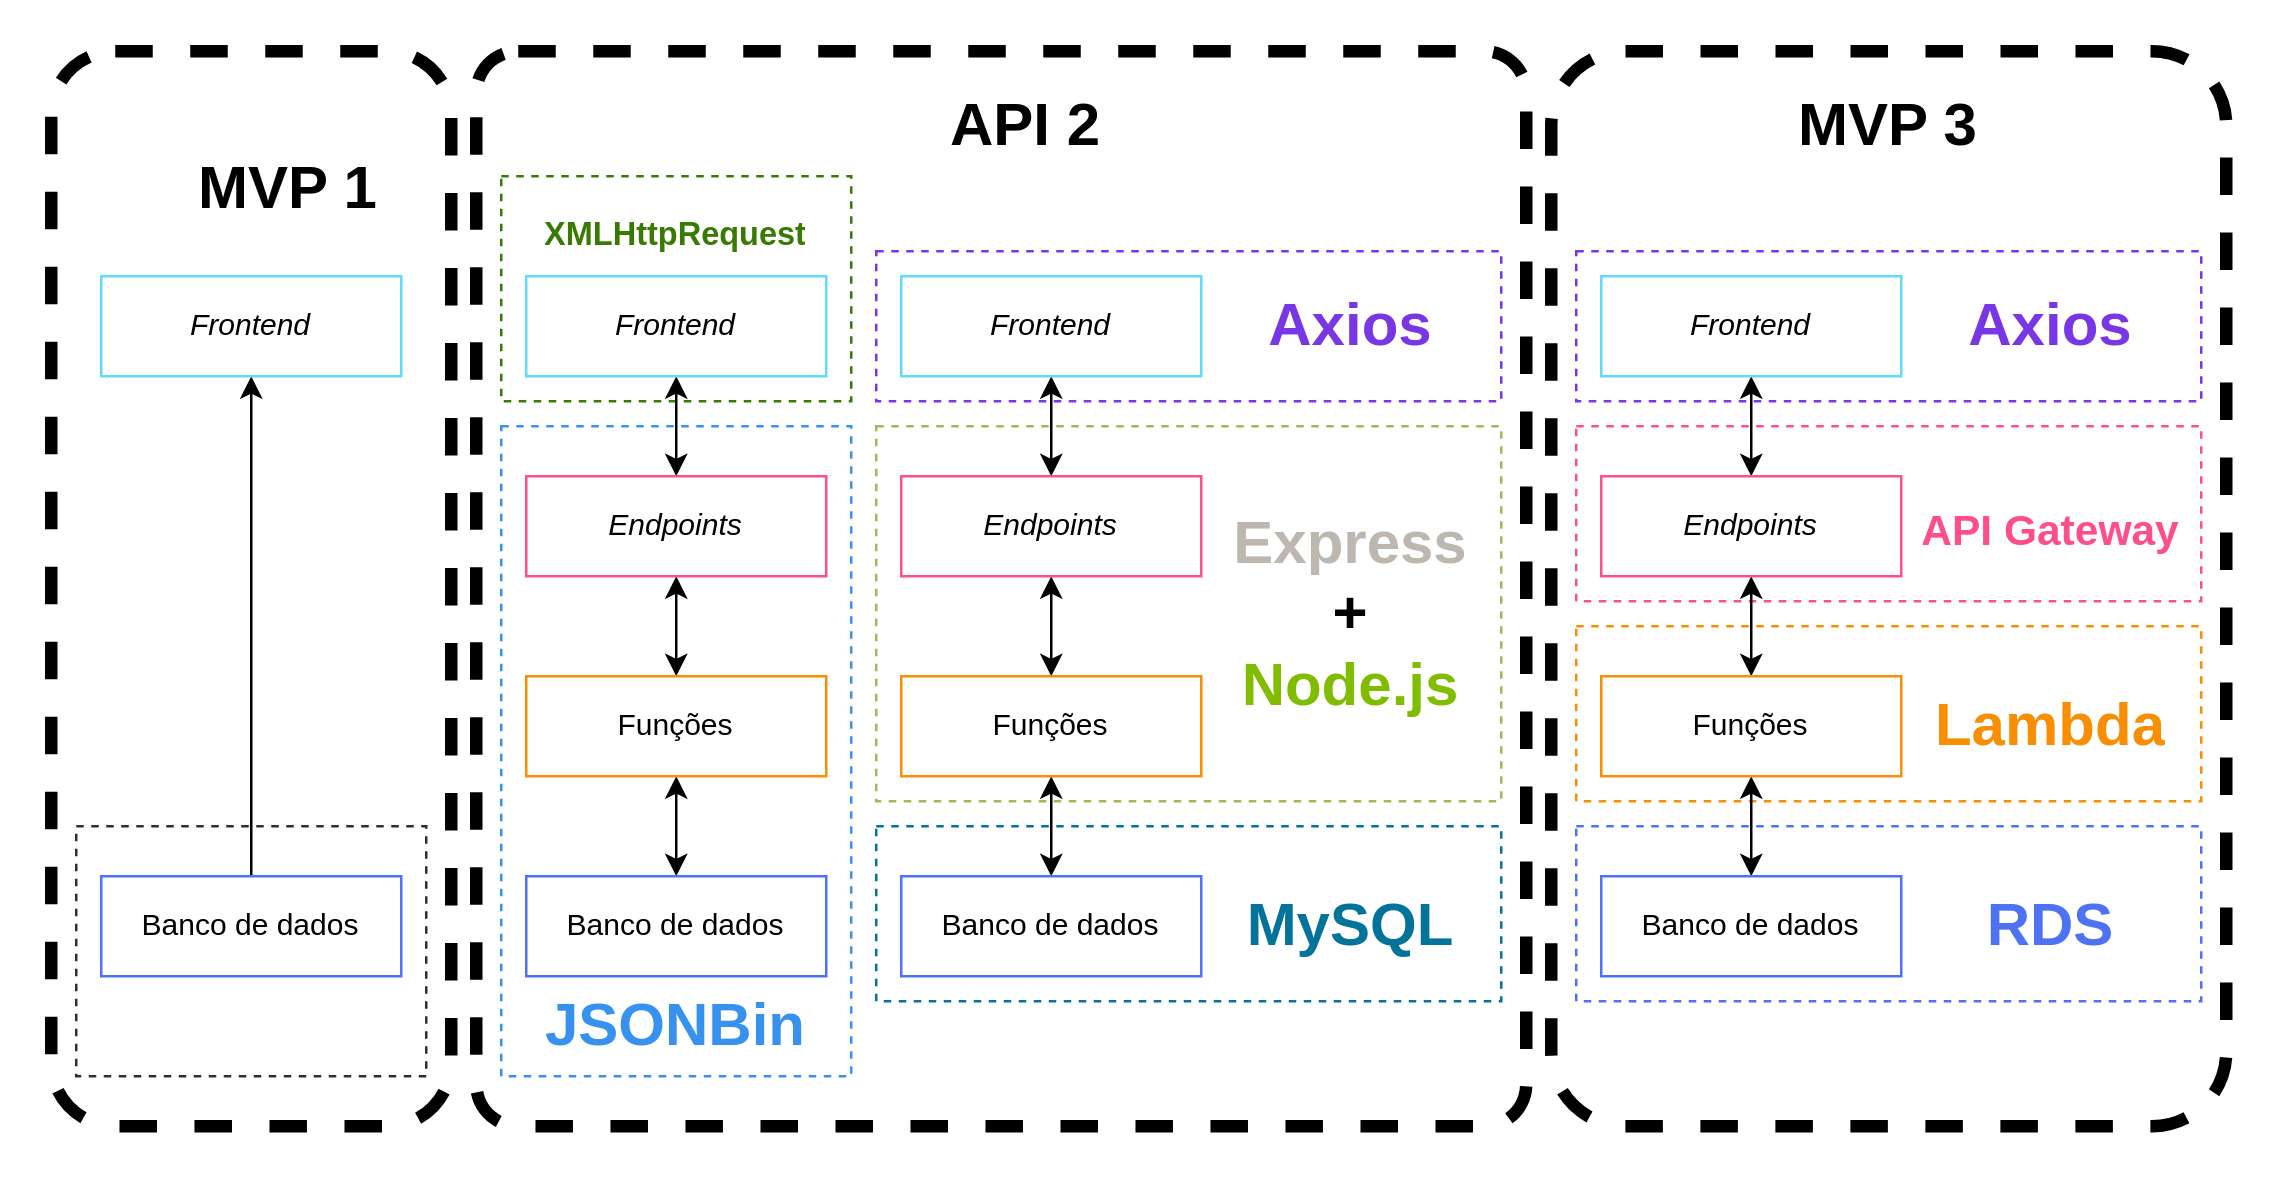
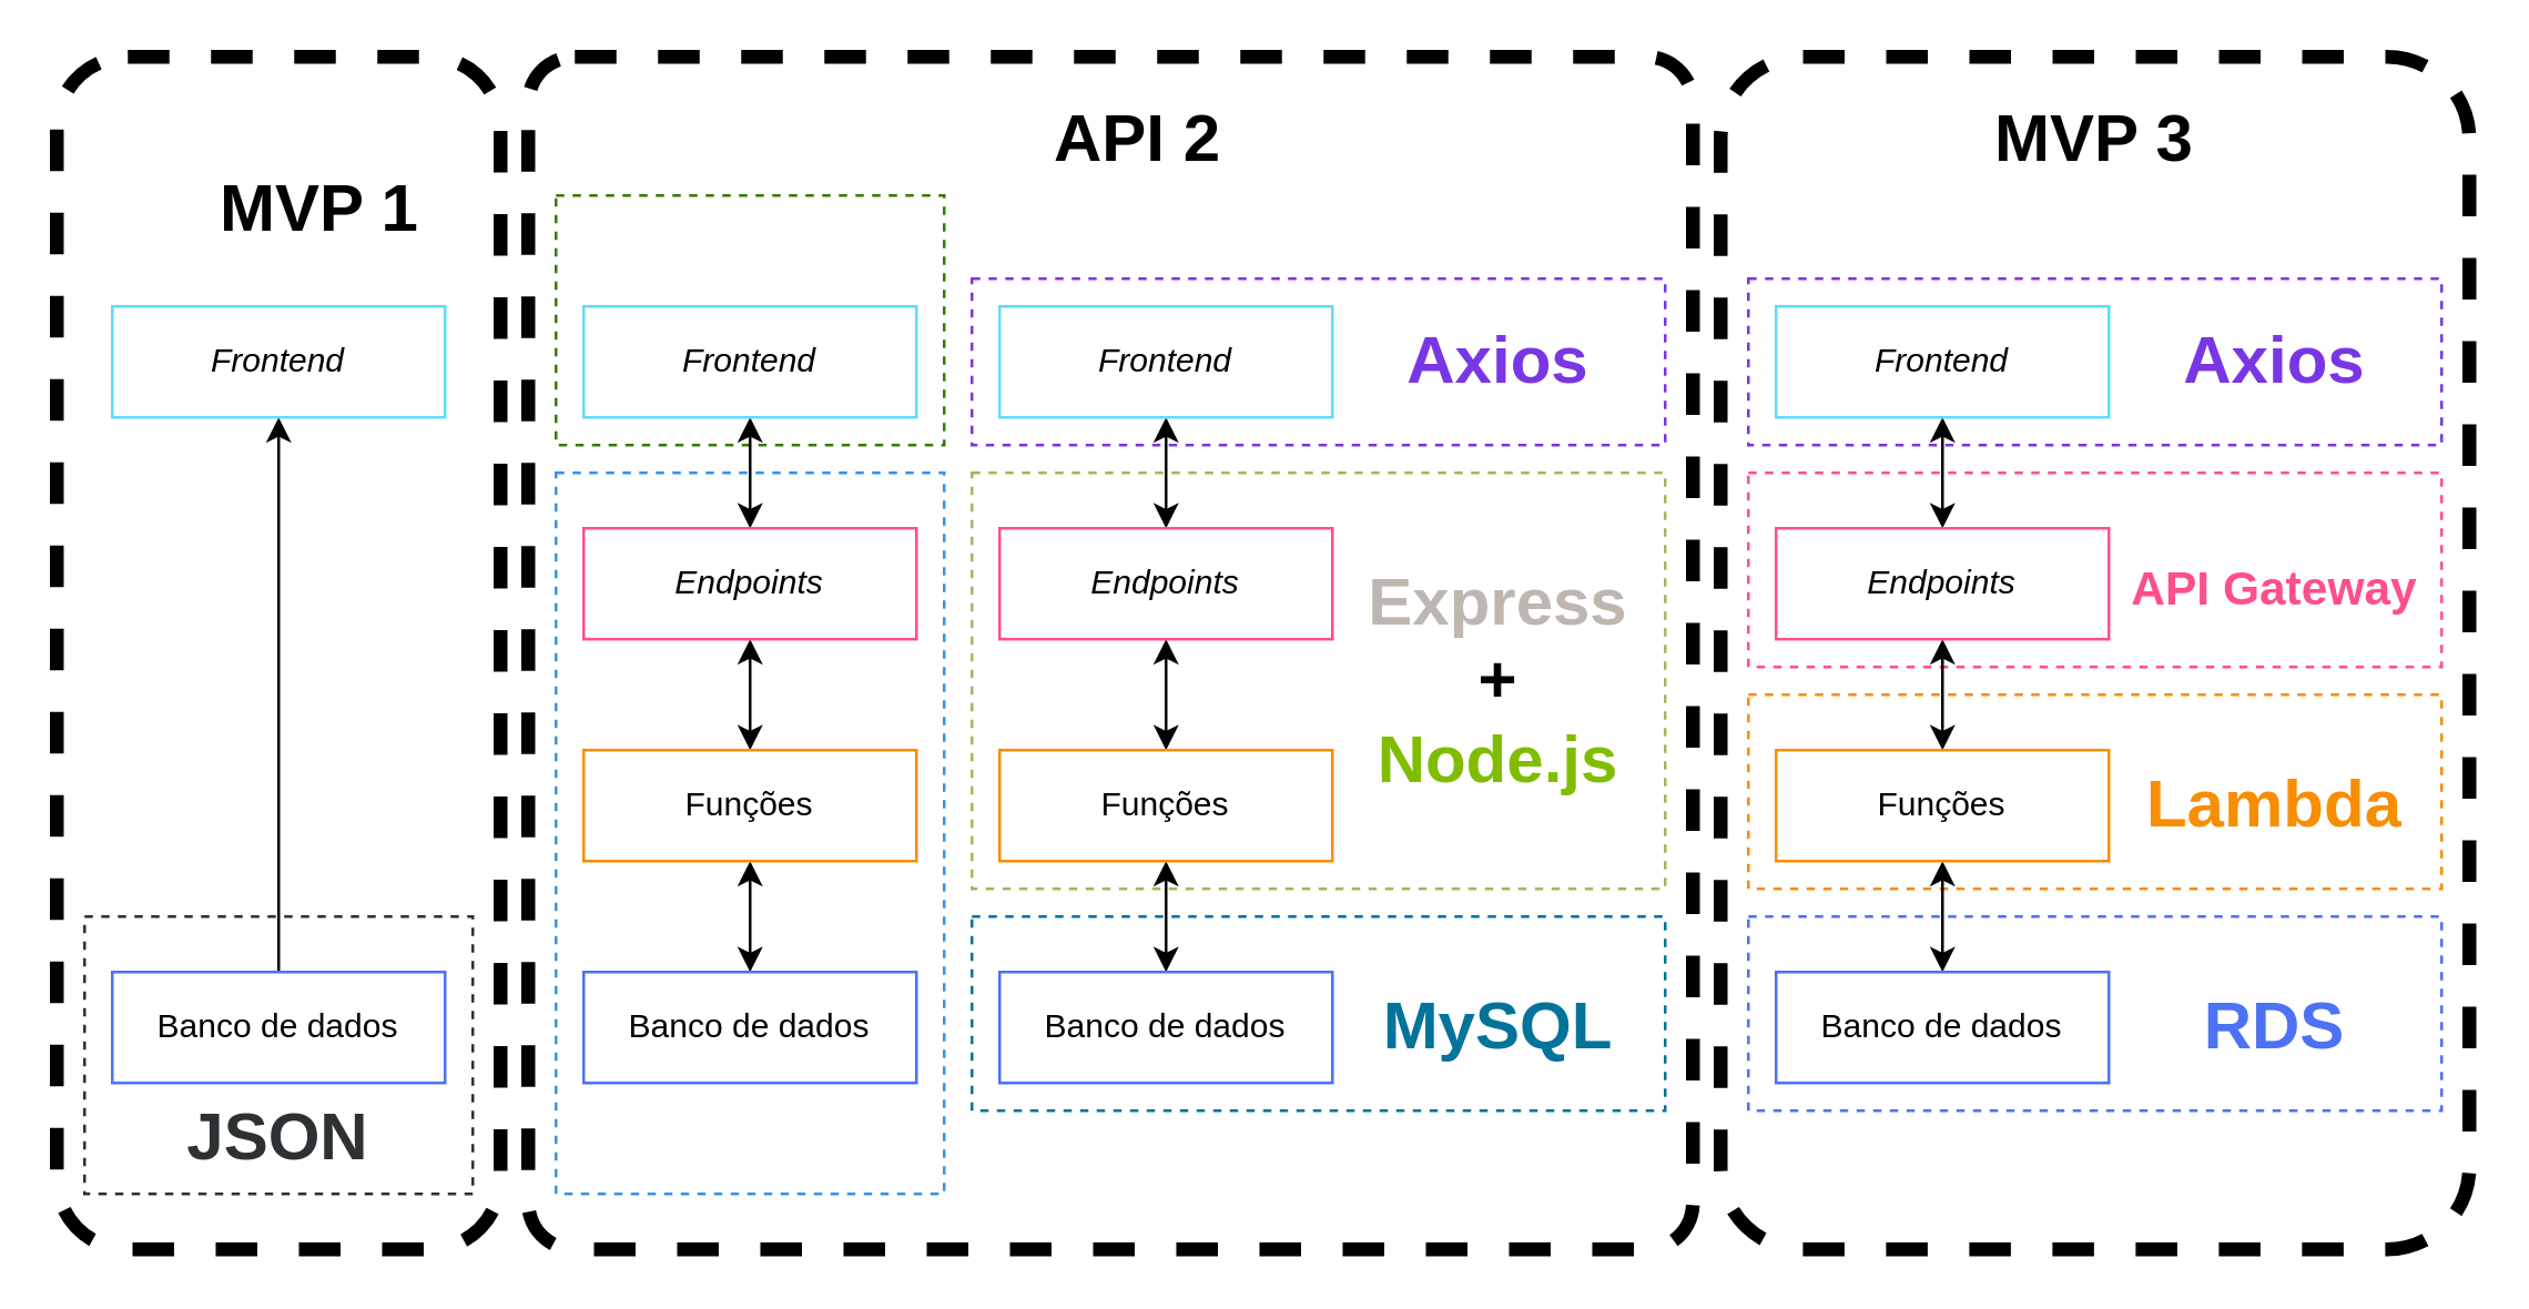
  <mxCell id="0" />
  <mxCell id="1" parent="0" />
  <mxCell id="2" value="" style="rounded=1;whiteSpace=wrap;html=1;dashed=1;fillColor=none;strokeWidth=5;arcSize=4;" parent="1" vertex="1"><mxGeometry x="190" y="20" width="420" height="430" as="geometry" /></mxCell>
  <mxCell id="3" value="" style="group;rounded=0;dashed=1;strokeColor=#397a03;align=center;verticalAlign=middle;fontFamily=Helvetica;fontSize=12;fontColor=default;fillColor=none;" parent="1" vertex="1" connectable="0"><mxGeometry x="200" y="70" width="140" height="90" as="geometry" /></mxCell>
- <mxCell id="4" value="&lt;h1&gt;&lt;font color=&quot;#397a03&quot; style=&quot;font-size: 13px&quot;&gt;XMLHttpRequest&lt;/font&gt;&lt;/h1&gt;" style="text;html=1;strokeColor=none;fillColor=none;spacing=5;spacingTop=-20;whiteSpace=wrap;overflow=hidden;rounded=0;dashed=1;align=center;fontFamily=Helvetica;fontSize=12;fontColor=default;" parent="3" vertex="1"><mxGeometry x="10" width="120" height="40" as="geometry" /></mxCell>
  <mxCell id="5" value="" style="rounded=1;whiteSpace=wrap;html=1;dashed=1;fillColor=none;strokeWidth=5;arcSize=16;strokeColor=default;" parent="1" vertex="1"><mxGeometry x="20" y="20" width="160" height="430" as="geometry" /></mxCell>
  <mxCell id="6" value="" style="rounded=1;whiteSpace=wrap;html=1;dashed=1;fillColor=none;strokeWidth=5;perimeterSpacing=0;glass=0;shadow=0;sketch=0;arcSize=11;" parent="1" vertex="1"><mxGeometry x="620" y="20" width="270" height="430" as="geometry" /></mxCell>
  <mxCell id="7" value="" style="rounded=0;whiteSpace=wrap;html=1;dashed=1;fillColor=none;strokeColor=#4D72F3;" parent="1" vertex="1"><mxGeometry x="630" y="330" width="250" height="70" as="geometry" /></mxCell>
  <mxCell id="8" value="" style="rounded=0;whiteSpace=wrap;html=1;dashed=1;fillColor=none;labelBackgroundColor=none;strokeColor=#FF4F8B;" parent="1" vertex="1"><mxGeometry x="630" y="170" width="250" height="70" as="geometry" /></mxCell>
  <mxCell id="9" value="" style="rounded=0;whiteSpace=wrap;html=1;dashed=1;fillColor=none;fontColor=#F78E04;strokeColor=#F78E04;" parent="1" vertex="1"><mxGeometry x="630" y="250" width="250" height="70" as="geometry" /></mxCell>
  <mxCell id="10" value="" style="rounded=0;whiteSpace=wrap;html=1;dashed=1;fillColor=none;strokeColor=#7936e5;" parent="1" vertex="1"><mxGeometry x="630" y="100" width="250" height="60" as="geometry" /></mxCell>
  <mxCell id="11" value="" style="rounded=0;whiteSpace=wrap;html=1;dashed=1;fillColor=none;strokeColor=#2d3133;fontColor=#2d3133;" parent="1" vertex="1"><mxGeometry x="30" y="330" width="140" height="100" as="geometry" /></mxCell>
  <mxCell id="12" value="" style="rounded=0;whiteSpace=wrap;html=1;dashed=1;fillColor=none;fontColor=#3791ef;strokeColor=#3791ef;" parent="1" vertex="1"><mxGeometry x="200" y="170" width="140" height="260" as="geometry" /></mxCell>
  <mxCell id="13" value="" style="rounded=0;whiteSpace=wrap;html=1;dashed=1;fillColor=none;strokeColor=#037399;" parent="1" vertex="1"><mxGeometry x="350" y="330" width="250" height="70" as="geometry" /></mxCell>
  <mxCell id="14" value="" style="rounded=0;whiteSpace=wrap;html=1;dashed=1;fillColor=none;strokeColor=#9eba58;" parent="1" vertex="1"><mxGeometry x="350" y="170" width="250" height="150" as="geometry" /></mxCell>
  <mxCell id="15" value="" style="rounded=0;whiteSpace=wrap;html=1;dashed=1;fillColor=none;strokeColor=#7936e5;" parent="1" vertex="1"><mxGeometry x="350" y="100" width="250" height="60" as="geometry" /></mxCell>
  <mxCell id="16" value="" style="edgeStyle=orthogonalEdgeStyle;rounded=0;orthogonalLoop=1;jettySize=auto;html=1;startArrow=classic;startFill=1;endArrow=none;endFill=0;" parent="1" source="17" target="19" edge="1"><mxGeometry relative="1" as="geometry"><mxPoint x="100" y="190" as="targetPoint" /></mxGeometry></mxCell>
  <mxCell id="17" value="&lt;i&gt;Frontend&lt;/i&gt;" style="rounded=0;whiteSpace=wrap;html=1;fillColor=none;strokeColor=#61dbfb;" parent="1" vertex="1"><mxGeometry x="40" y="110" width="120" height="40" as="geometry" /></mxCell>
  <mxCell id="18" value="" style="edgeStyle=orthogonalEdgeStyle;rounded=0;orthogonalLoop=1;jettySize=auto;html=1;" parent="1" edge="1"><mxGeometry relative="1" as="geometry"><mxPoint x="110" y="210" as="targetPoint" /></mxGeometry></mxCell>
  <mxCell id="19" value="Banco de dados" style="rounded=0;whiteSpace=wrap;html=1;fillColor=none;strokeColor=#4D72F3;" parent="1" vertex="1"><mxGeometry x="40" y="350" width="120" height="40" as="geometry" /></mxCell>
  <mxCell id="20" value="" style="edgeStyle=orthogonalEdgeStyle;rounded=0;orthogonalLoop=1;jettySize=auto;html=1;startArrow=classic;startFill=1;" parent="1" source="21" target="23" edge="1"><mxGeometry relative="1" as="geometry" /></mxCell>
  <mxCell id="21" value="&lt;i&gt;Frontend&lt;/i&gt;" style="rounded=0;whiteSpace=wrap;html=1;fillColor=none;strokeColor=#61dbfb;" parent="1" vertex="1"><mxGeometry x="210" y="110" width="120" height="40" as="geometry" /></mxCell>
  <mxCell id="22" value="" style="edgeStyle=orthogonalEdgeStyle;rounded=0;orthogonalLoop=1;jettySize=auto;html=1;startArrow=classic;startFill=1;" parent="1" source="23" target="25" edge="1"><mxGeometry relative="1" as="geometry" /></mxCell>
  <mxCell id="23" value="&lt;i&gt;Endpoints&lt;/i&gt;" style="rounded=0;whiteSpace=wrap;html=1;fillColor=none;strokeColor=#FF4F8B;" parent="1" vertex="1"><mxGeometry x="210" y="190" width="120" height="40" as="geometry" /></mxCell>
  <mxCell id="24" value="" style="edgeStyle=orthogonalEdgeStyle;rounded=0;orthogonalLoop=1;jettySize=auto;html=1;startArrow=classic;startFill=1;" parent="1" source="25" target="26" edge="1"><mxGeometry relative="1" as="geometry" /></mxCell>
  <mxCell id="25" value="Funções" style="rounded=0;whiteSpace=wrap;html=1;fillColor=none;strokeColor=#F78E04;" parent="1" vertex="1"><mxGeometry x="210" y="270" width="120" height="40" as="geometry" /></mxCell>
  <mxCell id="26" value="Banco de dados" style="rounded=0;whiteSpace=wrap;html=1;fillColor=none;strokeColor=#4D72F3;" parent="1" vertex="1"><mxGeometry x="210" y="350" width="120" height="40" as="geometry" /></mxCell>
- <mxCell id="27" value="&lt;h1&gt;JSONBin&lt;/h1&gt;" style="text;html=1;strokeColor=none;fillColor=none;spacing=5;spacingTop=-20;whiteSpace=wrap;overflow=hidden;rounded=0;dashed=1;align=center;fontColor=#3791ef;" parent="1" vertex="1"><mxGeometry x="210" y="390" width="120" height="40" as="geometry" /></mxCell>
  <mxCell id="28" value="" style="edgeStyle=orthogonalEdgeStyle;rounded=0;orthogonalLoop=1;jettySize=auto;html=1;startArrow=classic;startFill=1;" parent="1" source="29" target="31" edge="1"><mxGeometry relative="1" as="geometry" /></mxCell>
  <mxCell id="29" value="&lt;i&gt;Frontend&lt;/i&gt;" style="rounded=0;whiteSpace=wrap;html=1;fillColor=none;strokeColor=#61dbfb;" parent="1" vertex="1"><mxGeometry x="360" y="110" width="120" height="40" as="geometry" /></mxCell>
  <mxCell id="30" value="" style="edgeStyle=orthogonalEdgeStyle;rounded=0;orthogonalLoop=1;jettySize=auto;html=1;startArrow=classic;startFill=1;" parent="1" source="31" target="33" edge="1"><mxGeometry relative="1" as="geometry" /></mxCell>
  <mxCell id="31" value="&lt;i&gt;Endpoints&lt;/i&gt;" style="rounded=0;whiteSpace=wrap;html=1;fillColor=none;strokeColor=#FF4F8B;" parent="1" vertex="1"><mxGeometry x="360" y="190" width="120" height="40" as="geometry" /></mxCell>
  <mxCell id="32" value="" style="edgeStyle=orthogonalEdgeStyle;rounded=0;orthogonalLoop=1;jettySize=auto;html=1;startArrow=classic;startFill=1;" parent="1" source="33" target="34" edge="1"><mxGeometry relative="1" as="geometry" /></mxCell>
  <mxCell id="33" value="Funções" style="rounded=0;whiteSpace=wrap;html=1;fillColor=none;strokeColor=#F78E04;" parent="1" vertex="1"><mxGeometry x="360" y="270" width="120" height="40" as="geometry" /></mxCell>
  <mxCell id="34" value="Banco de dados" style="rounded=0;whiteSpace=wrap;html=1;fillColor=none;strokeColor=#4D72F3;" parent="1" vertex="1"><mxGeometry x="360" y="350" width="120" height="40" as="geometry" /></mxCell>
  <mxCell id="35" value="&lt;h1&gt;&lt;font color=&quot;#037399&quot;&gt;MySQL&lt;/font&gt;&lt;/h1&gt;" style="text;html=1;strokeColor=none;fillColor=none;spacing=5;spacingTop=-20;whiteSpace=wrap;overflow=hidden;rounded=0;dashed=1;align=center;" parent="1" vertex="1"><mxGeometry x="480" y="350" width="120" height="40" as="geometry" /></mxCell>
  <mxCell id="36" value="&lt;h1&gt;&lt;font color=&quot;#bdb7af&quot;&gt;Express&lt;/font&gt;&lt;br&gt;+&lt;br&gt;&lt;font color=&quot;#80bd00&quot;&gt;Node.js&lt;/font&gt;&lt;/h1&gt;" style="text;html=1;strokeColor=none;fillColor=none;spacing=5;spacingTop=-20;whiteSpace=wrap;overflow=hidden;rounded=0;dashed=1;align=center;verticalAlign=bottom;" parent="1" vertex="1"><mxGeometry x="480" y="190" width="120" height="120" as="geometry" /></mxCell>
  <mxCell id="37" value="" style="edgeStyle=orthogonalEdgeStyle;rounded=0;orthogonalLoop=1;jettySize=auto;html=1;startArrow=classic;startFill=1;" parent="1" source="38" target="40" edge="1"><mxGeometry relative="1" as="geometry" /></mxCell>
  <mxCell id="38" value="&lt;i&gt;Frontend&lt;/i&gt;" style="rounded=0;whiteSpace=wrap;html=1;fillColor=none;strokeColor=#61dbfb;" parent="1" vertex="1"><mxGeometry x="640" y="110" width="120" height="40" as="geometry" /></mxCell>
  <mxCell id="39" value="" style="edgeStyle=orthogonalEdgeStyle;rounded=0;orthogonalLoop=1;jettySize=auto;html=1;startArrow=classic;startFill=1;" parent="1" source="40" target="42" edge="1"><mxGeometry relative="1" as="geometry" /></mxCell>
  <mxCell id="40" value="&lt;i&gt;Endpoints&lt;/i&gt;" style="rounded=0;whiteSpace=wrap;html=1;fillColor=none;strokeColor=#FF4F8B;" parent="1" vertex="1"><mxGeometry x="640" y="190" width="120" height="40" as="geometry" /></mxCell>
  <mxCell id="41" value="" style="edgeStyle=orthogonalEdgeStyle;rounded=0;orthogonalLoop=1;jettySize=auto;html=1;startArrow=classic;startFill=1;" parent="1" source="42" target="43" edge="1"><mxGeometry relative="1" as="geometry" /></mxCell>
  <mxCell id="42" value="Funções" style="rounded=0;whiteSpace=wrap;html=1;fillColor=none;strokeColor=#F78E04;" parent="1" vertex="1"><mxGeometry x="640" y="270" width="120" height="40" as="geometry" /></mxCell>
  <mxCell id="43" value="Banco de dados" style="rounded=0;whiteSpace=wrap;html=1;fillColor=none;strokeColor=#4D72F3;" parent="1" vertex="1"><mxGeometry x="640" y="350" width="120" height="40" as="geometry" /></mxCell>
  <mxCell id="44" value="&lt;h1&gt;RDS&lt;/h1&gt;" style="text;html=1;strokeColor=none;fillColor=none;spacing=5;spacingTop=-20;whiteSpace=wrap;overflow=hidden;rounded=0;dashed=1;align=center;fontColor=#4D72F3;" parent="1" vertex="1"><mxGeometry x="760" y="350" width="120" height="40" as="geometry" /></mxCell>
  <mxCell id="45" value="&lt;h1&gt;&lt;font style=&quot;font-size: 17px&quot;&gt;API Gateway&lt;/font&gt;&lt;/h1&gt;" style="text;html=1;strokeColor=none;fillColor=none;spacing=5;spacingTop=-20;whiteSpace=wrap;overflow=hidden;rounded=0;dashed=1;align=center;fontColor=#FF4F8B;" parent="1" vertex="1"><mxGeometry x="760" y="190" width="120" height="40" as="geometry" /></mxCell>
  <mxCell id="46" value="&lt;h1 style=&quot;font-size: 24px;&quot;&gt;&lt;font style=&quot;font-size: 24px;&quot;&gt;Lambda&lt;/font&gt;&lt;/h1&gt;" style="text;html=1;strokeColor=none;fillColor=none;spacing=5;spacingTop=-20;whiteSpace=wrap;overflow=hidden;rounded=0;dashed=1;align=center;fontSize=24;fontColor=#F78E04;" parent="1" vertex="1"><mxGeometry x="760" y="270" width="120" height="40" as="geometry" /></mxCell>
  <mxCell id="47" value="&lt;h1&gt;Axios&lt;/h1&gt;" style="text;html=1;strokeColor=none;fillColor=none;spacing=5;spacingTop=-20;whiteSpace=wrap;overflow=hidden;rounded=0;dashed=1;align=center;fontColor=#7936E5;" parent="1" vertex="1"><mxGeometry x="480" y="110" width="120" height="40" as="geometry" /></mxCell>
  <mxCell id="48" value="&lt;h1&gt;Axios&lt;/h1&gt;" style="text;html=1;strokeColor=none;fillColor=none;spacing=5;spacingTop=-20;whiteSpace=wrap;overflow=hidden;rounded=0;dashed=1;align=center;fontColor=#7936E5;" parent="1" vertex="1"><mxGeometry x="760" y="110" width="120" height="40" as="geometry" /></mxCell>
+ <mxCell id="49" value="&lt;h1&gt;JSON&lt;/h1&gt;" style="text;html=1;strokeColor=none;fillColor=none;spacing=5;spacingTop=-20;whiteSpace=wrap;overflow=hidden;rounded=0;dashed=1;align=center;fontColor=#2d3133;" parent="1" vertex="1"><mxGeometry x="40" y="390" width="120" height="40" as="geometry" /></mxCell>
  <mxCell id="50" value="&lt;h1&gt;API 2&lt;/h1&gt;" style="text;html=1;strokeColor=none;fillColor=none;spacing=5;spacingTop=-20;whiteSpace=wrap;overflow=hidden;rounded=0;dashed=1;align=center;" parent="1" vertex="1"><mxGeometry x="350" y="30" width="120" height="40" as="geometry" /></mxCell>
  <mxCell id="51" value="&lt;h1&gt;MVP 1&lt;/h1&gt;" style="text;html=1;strokeColor=none;fillColor=none;spacing=5;spacingTop=-20;whiteSpace=wrap;overflow=hidden;rounded=0;dashed=1;align=center;" parent="1" vertex="1"><mxGeometry x="55" y="55" width="120" height="40" as="geometry" /></mxCell>
  <mxCell id="52" value="&lt;h1&gt;MVP 3&lt;/h1&gt;" style="text;html=1;strokeColor=none;fillColor=none;spacing=5;spacingTop=-20;whiteSpace=wrap;overflow=hidden;rounded=0;dashed=1;align=center;" parent="1" vertex="1"><mxGeometry x="695" y="30" width="120" height="40" as="geometry" /></mxCell>
